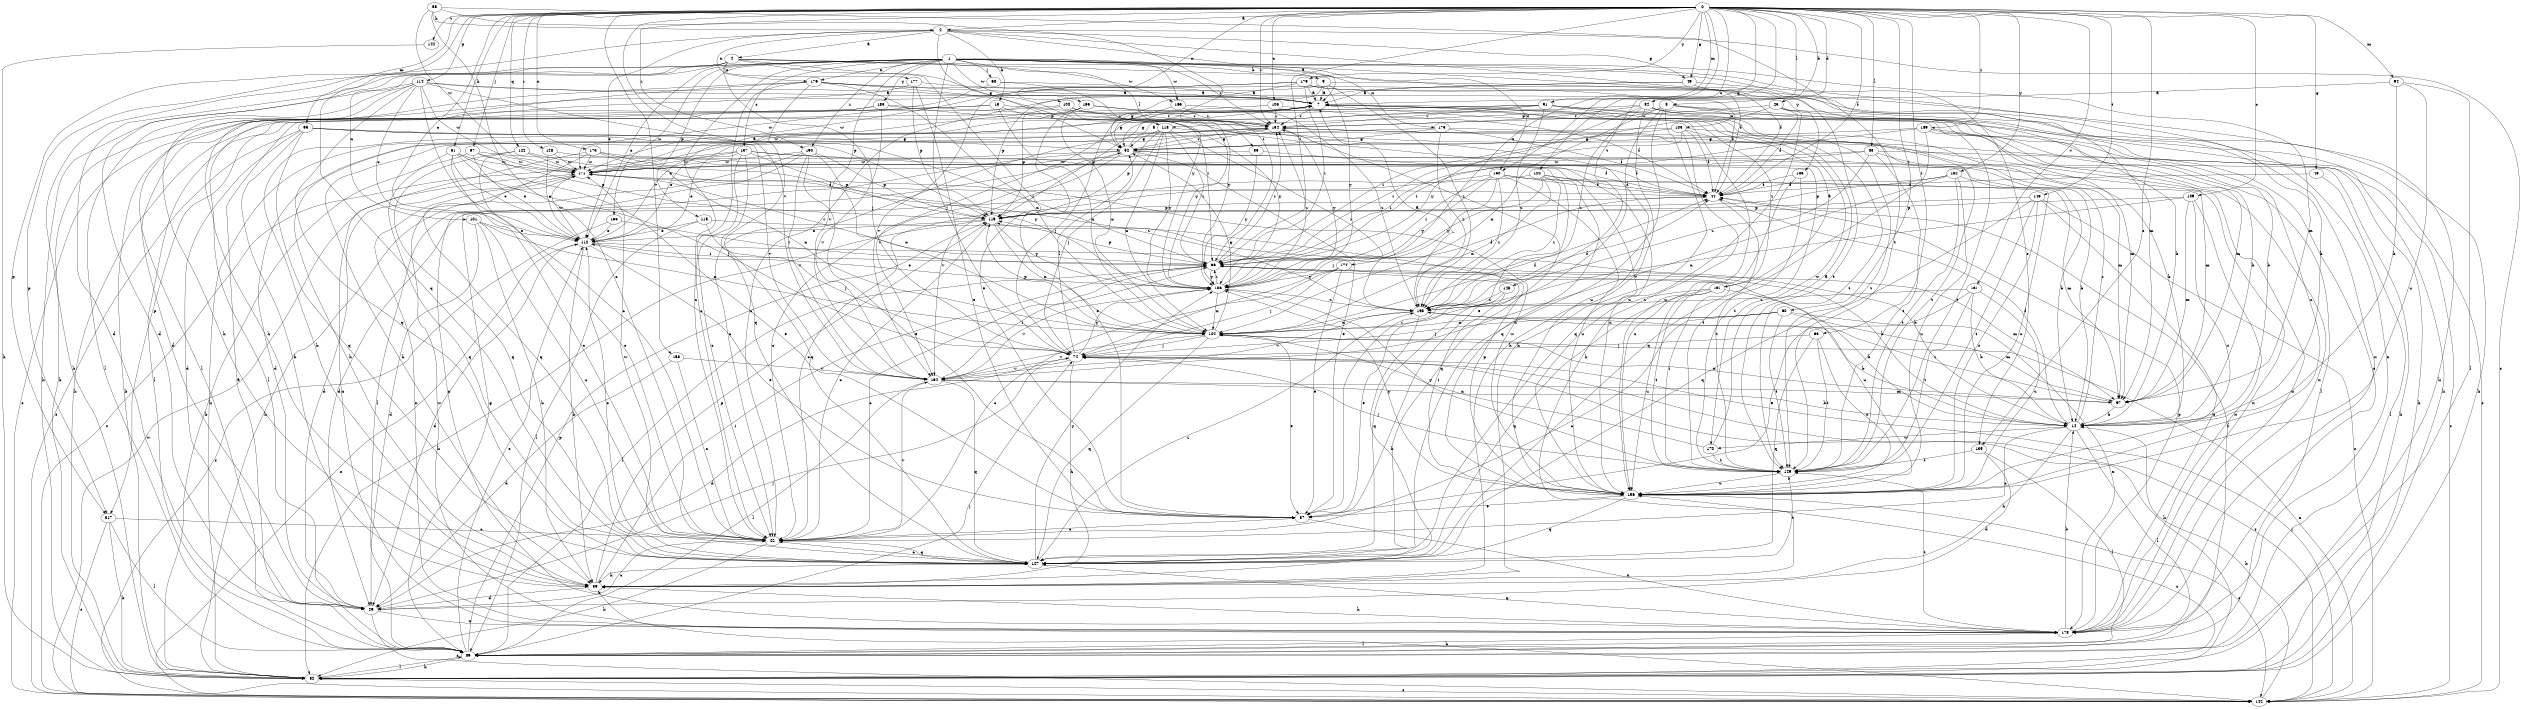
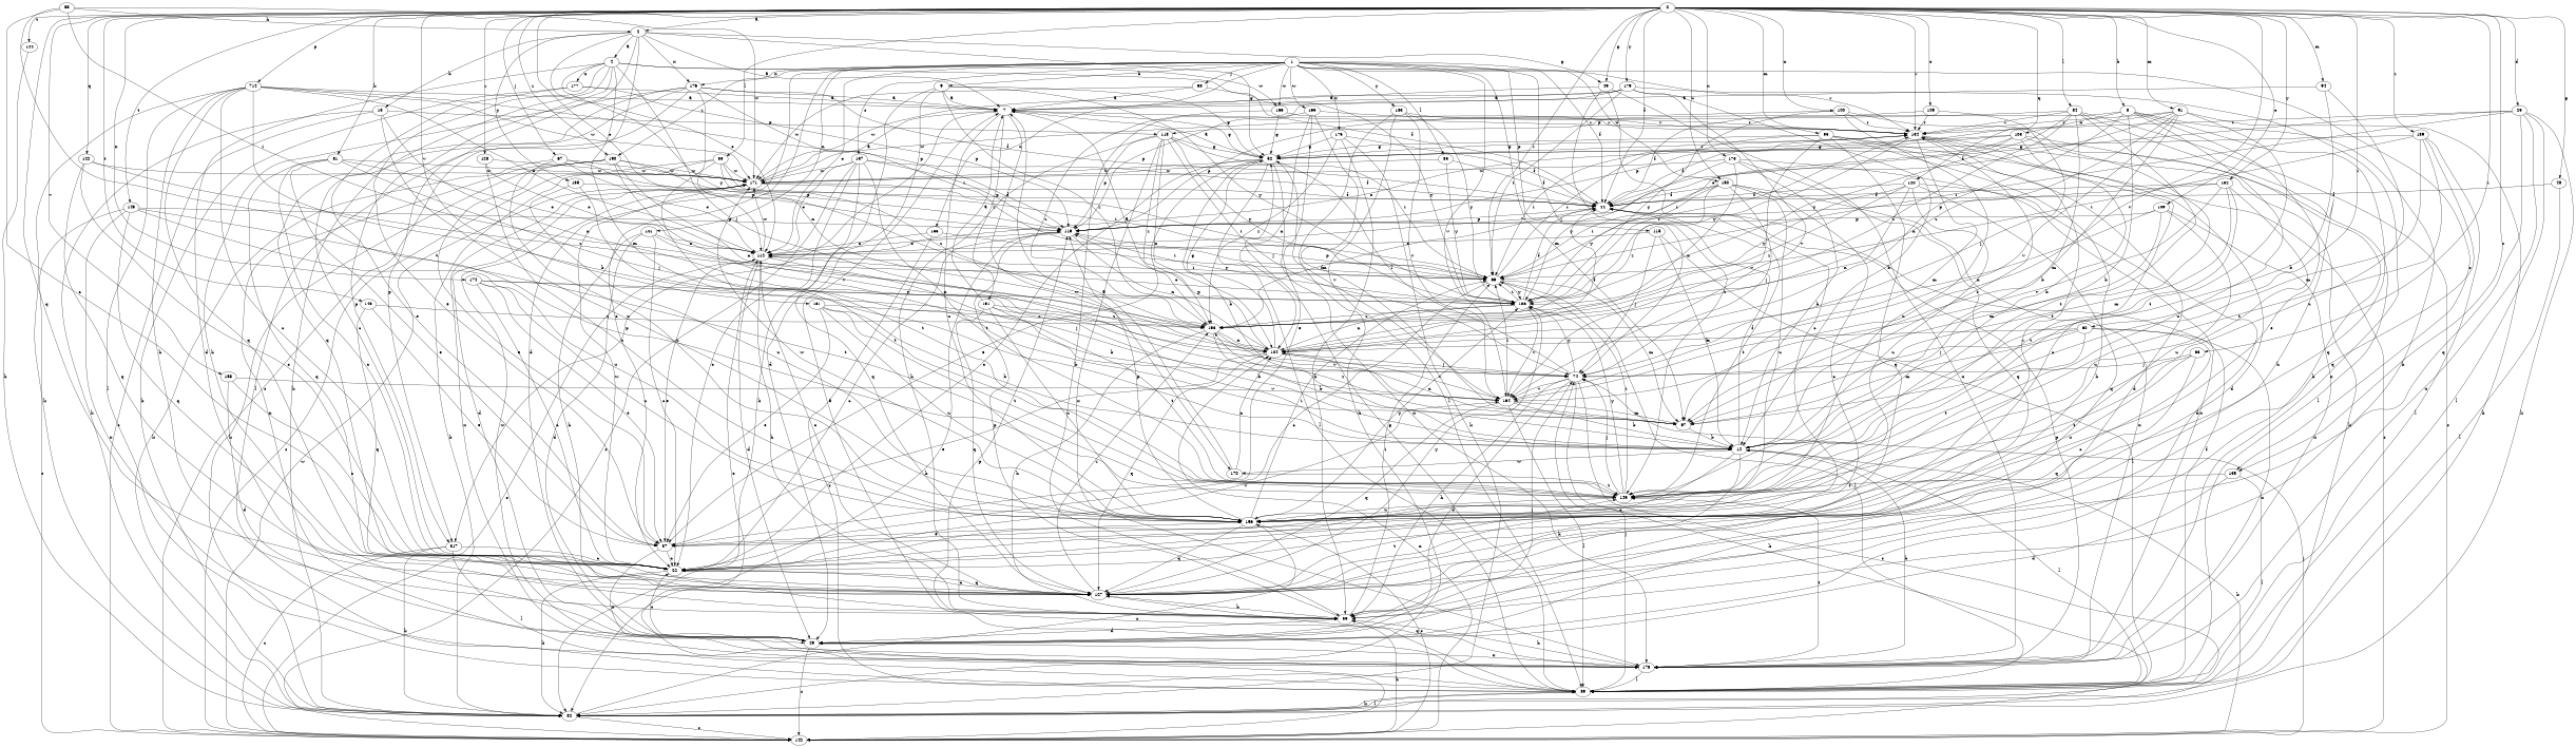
  strict digraph {
    0
    2
    8
    25
    44
    48
    49
    60
    63
    66
    67
    81
    83
    84
    91
    94
    95
    100
    105
    109
    112
-   114
+   114 [label=714]
    120
    122
    127
    128
    134
    135
    143
    144
    148
    150
    158
    161
    164
    173
    174
    179
    182
    189
    190
    176
    4
    7
    13
    52
    n47 [label=317]
    142
    185
    37
    156
    14
    59
    103
    104
    118
    82
    89
    178
    119
    149
    22
    74
    97
    186
    171
    193
    29
    1
    9
    68
    85
    101
    115
    137
    155
    165
    166
    175
    183
    177
    170
    191
    55
    0 -> 2 [label=a]
    0 -> 8 [label=b]
    0 -> 25 [label=d]
    0 -> 44 [label=f]
    0 -> 48 [label=g]
    0 -> 49 [label=g]
    0 -> 60 [label=i]
    0 -> 63 [label=i]
    0 -> 66 [label=i]
    0 -> 67 [label=j]
    0 -> 81 [label=k]
    0 -> 83 [label=l]
    0 -> 84 [label=l]
    0 -> 91 [label=m]
    0 -> 94 [label=m]
    0 -> 95 [label=m]
    0 -> 100 [label=n]
    0 -> 105 [label=o]
    0 -> 109 [label=o]
    0 -> 112 [label=o]
    0 -> 114 [label=p]
    0 -> 120 [label=q]
    0 -> 122 [label=q]
    0 -> 127 [label=q]
    0 -> 128 [label=r]
    0 -> 134 [label=r]
    0 -> 135 [label=s]
    0 -> 143 [label=t]
    0 -> 144 [label=t]
    0 -> 148 [label=t]
    0 -> 150 [label=u]
    0 -> 158 [label=v]
    0 -> 161 [label=v]
    0 -> 164 [label=v]
    0 -> 173 [label=x]
    0 -> 174 [label=x]
    0 -> 179 [label=y]
    0 -> 182 [label=y]
    0 -> 189 [label=z]
    0 -> 190 [label=z]
    2 -> 49 [label=g]
    2 -> 112 [label=o]
    2 -> 176 [label=x]
    2 -> 4 [label=a]
    2 -> 7 [label=a]
    2 -> 13 [label=b]
    2 -> 52 [label=g]
    2 -> n47 [label=p]
    2 -> 142 [label=s]
    2 -> 185 [label=y]
    8 -> 127 [label=q]
    8 -> 37 [label=e]
    8 -> 156 [label=u]
    8 -> 14 [label=b]
    8 -> 59 [label=h]
    8 -> 103 [label=n]
    8 -> 104 [label=n]
    8 -> 118 [label=p]
    25 -> 44 [label=f]
    25 -> 66 [label=i]
    25 -> 127 [label=q]
    25 -> 134 [label=r]
    25 -> 82 [label=k]
-   94 -> 89 [label=l]
+   25 -> 89 [label=l]
    25 -> 178 [label=x]
    44 -> 119 [label=p]
    44 -> 149 [label=t]
    48 -> 44 [label=f]
    48 -> 89 [label=l]
    49 -> 7 [label=a]
    49 -> 178 [label=x]
    49 -> 149 [label=t]
    49 -> 22 [label=c]
    60 -> 104 [label=n]
    60 -> 178 [label=x]
    60 -> 149 [label=t]
    60 -> 22 [label=c]
    60 -> 74 [label=j]
    60 -> 97 [label=m]
    63 -> 127 [label=q]
    63 -> 156 [label=u]
    63 -> 149 [label=t]
    63 -> 74 [label=j]
    66 -> 134 [label=r]
    66 -> 89 [label=l]
    66 -> 119 [label=p]
    66 -> 22 [label=c]
    66 -> 97 [label=m]
    66 -> 186 [label=y]
    67 -> 112 [label=o]
    67 -> 156 [label=u]
    67 -> 82 [label=k]
    67 -> 119 [label=p]
    67 -> 171 [label=w]
    81 -> 112 [label=o]
    81 -> 127 [label=q]
    81 -> 37 [label=e]
    81 -> 22 [label=c]
    81 -> 74 [label=j]
    81 -> 171 [label=w]
    83 -> 66 [label=i]
    83 -> 142 [label=s]
    83 -> 82 [label=k]
    83 -> 149 [label=t]
    83 -> 171 [label=w]
    83 -> 193 [label=z]
    84 -> 134 [label=r]
    84 -> 142 [label=s]
    84 -> 14 [label=b]
    84 -> 59 [label=h]
    84 -> 149 [label=t]
    84 -> 186 [label=y]
    84 -> 171 [label=w]
    84 -> 193 [label=z]
    91 -> 112 [label=o]
    91 -> 134 [label=r]
    91 -> 164 [label=v]
    91 -> 82 [label=k]
    91 -> 119 [label=p]
    91 -> 149 [label=t]
    91 -> 97 [label=m]
    91 -> 193 [label=z]
    94 -> 7 [label=a]
    94 -> 156 [label=u]
    94 -> 14 [label=b]
    95 -> 66 [label=i]
    95 -> 127 [label=q]
    95 -> 164 [label=v]
    95 -> 52 [label=g]
    95 -> 142 [label=s]
    95 -> 59 [label=h]
    95 -> 29 [label=d]
    100 -> 134 [label=r]
    100 -> 156 [label=u]
    100 -> 89 [label=l]
    100 -> 119 [label=p]
    100 -> 186 [label=y]
    105 -> 44 [label=f]
    105 -> 134 [label=r]
    105 -> 74 [label=j]
    109 -> 156 [label=u]
    109 -> 104 [label=n]
    109 -> 178 [label=x]
    109 -> 119 [label=p]
    109 -> 97 [label=m]
    112 -> 66 [label=i]
    112 -> 37 [label=e]
    112 -> 14 [label=b]
    112 -> 59 [label=h]
    112 -> 171 [label=w]
    112 -> 29 [label=d]
    114 -> 112 [label=o]
    114 -> 127 [label=q]
    114 -> 7 [label=a]
    114 -> 14 [label=b]
    114 -> 59 [label=h]
    114 -> 82 [label=k]
    114 -> 89 [label=l]
    114 -> 119 [label=p]
    114 -> 22 [label=c]
    114 -> 171 [label=w]
    120 -> 44 [label=f]
    120 -> 127 [label=q]
    120 -> 156 [label=u]
    120 -> 104 [label=n]
    120 -> 186 [label=y]
    120 -> 193 [label=z]
    120 -> 29 [label=d]
    122 -> 127 [label=q]
    122 -> 22 [label=c]
    122 -> 171 [label=w]
    122 -> 193 [label=z]
    127 -> 112 [label=o]
    127 -> 59 [label=h]
    127 -> 149 [label=t]
    127 -> 22 [label=c]
    127 -> 186 [label=y]
    127 -> 193 [label=z]
    128 -> 112 [label=o]
    128 -> 156 [label=u]
    128 -> 171 [label=w]
    134 -> 52 [label=g]
    134 -> 82 [label=k]
    134 -> 22 [label=c]
    134 -> 97 [label=m]
    134 -> 186 [label=y]
    134 -> 29 [label=d]
    135 -> 89 [label=l]
    135 -> 149 [label=t]
    135 -> 29 [label=d]
    143 -> 127 [label=q]
    143 -> 142 [label=s]
    143 -> 156 [label=u]
    143 -> 178 [label=x]
    143 -> 119 [label=p]
    143 -> 149 [label=t]
    144 -> 82 [label=k]
    148 -> 127 [label=q]
    148 -> 37 [label=e]
    148 -> 193 [label=z]
    150 -> 44 [label=f]
    150 -> 66 [label=i]
    150 -> 156 [label=u]
    150 -> 178 [label=x]
    150 -> 22 [label=c]
    150 -> 74 [label=j]
    150 -> 186 [label=y]
    150 -> 193 [label=z]
    158 -> 164 [label=v]
    158 -> 22 [label=c]
    158 -> 29 [label=d]
    161 -> 37 [label=e]
    161 -> 156 [label=u]
    161 -> 14 [label=b]
    161 -> 149 [label=t]
    161 -> 193 [label=z]
    164 -> 66 [label=i]
    164 -> 127 [label=q]
    164 -> 14 [label=b]
    164 -> 89 [label=l]
    164 -> 97 [label=m]
    173 -> 127 [label=q]
    173 -> 14 [label=b]
    173 -> 104 [label=n]
    173 -> 178 [label=x]
    173 -> 186 [label=y]
    173 -> 171 [label=w]
    174 -> 37 [label=e]
    174 -> 156 [label=u]
    174 -> 22 [label=c]
    174 -> 74 [label=j]
    174 -> 186 [label=y]
    179 -> 66 [label=i]
    179 -> 164 [label=v]
    179 -> 7 [label=a]
    179 -> 14 [label=b]
    179 -> 178 [label=x]
    179 -> 119 [label=p]
    179 -> 171 [label=w]
    182 -> 44 [label=f]
    182 -> 164 [label=v]
    182 -> 156 [label=u]
    182 -> 119 [label=p]
    182 -> 149 [label=t]
    182 -> 97 [label=m]
    189 -> 66 [label=i]
    189 -> 127 [label=q]
    189 -> 52 [label=g]
    189 -> 89 [label=l]
    189 -> 149 [label=t]
    189 -> 97 [label=m]
    190 -> 164 [label=v]
    190 -> 37 [label=e]
    190 -> 104 [label=n]
    190 -> 82 [label=k]
    190 -> 178 [label=x]
    190 -> 119 [label=p]
    190 -> 171 [label=w]
    176 -> 44 [label=f]
    176 -> 66 [label=i]
    176 -> 127 [label=q]
    176 -> 7 [label=a]
    176 -> 59 [label=h]
    176 -> 104 [label=n]
    176 -> 89 [label=l]
    176 -> 22 [label=c]
    4 -> 44 [label=f]
    4 -> n47 [label=p]
    4 -> 37 [label=e]
    4 -> 82 [label=k]
    4 -> 74 [label=j]
    4 -> 97 [label=m]
    4 -> 186 [label=y]
    4 -> 29 [label=d]
    4 -> 166 [label=w]
    4 -> 177 [label=x]
    7 -> 134 [label=r]
    7 -> 52 [label=g]
    7 -> n47 [label=p]
    7 -> 156 [label=u]
    7 -> 170 [label=w]
    7 -> 191 [label=z]
    13 -> 142 [label=s]
    13 -> 156 [label=u]
    13 -> 104 [label=n]
    13 -> 118 [label=p]
    13 -> 82 [label=k]
    52 -> 134 [label=r]
    52 -> 164 [label=v]
    52 -> 7 [label=a]
    52 -> 37 [label=e]
    52 -> 14 [label=b]
    52 -> 89 [label=l]
    52 -> 178 [label=x]
    52 -> 22 [label=c]
    52 -> 171 [label=w]
    n47 -> 142 [label=s]
    n47 -> 82 [label=k]
    n47 -> 89 [label=l]
    n47 -> 22 [label=c]
    142 -> 112 [label=o]
    142 -> 14 [label=b]
    142 -> 59 [label=h]
    142 -> 104 [label=n]
    142 -> 74 [label=j]
    142 -> 171 [label=w]
    185 -> 44 [label=f]
    185 -> 156 [label=u]
    185 -> 149 [label=t]
    37 -> 134 [label=r]
    37 -> 178 [label=x]
    37 -> 22 [label=c]
    156 -> 66 [label=i]
    156 -> 127 [label=q]
    156 -> 142 [label=s]
    156 -> 37 [label=e]
    156 -> 119 [label=p]
    156 -> 186 [label=y]
    156 -> 171 [label=w]
    14 -> 44 [label=f]
    14 -> 134 [label=r]
    14 -> 59 [label=h]
    14 -> 89 [label=l]
    14 -> 22 [label=c]
    14 -> 170 [label=w]
    59 -> 66 [label=i]
    59 -> 119 [label=p]
    59 -> 29 [label=d]
    103 -> 44 [label=f]
    103 -> 66 [label=i]
    103 -> 112 [label=o]
    103 -> 52 [label=g]
    103 -> 14 [label=b]
    103 -> 59 [label=h]
    103 -> 149 [label=t]
    104 -> 44 [label=f]
    104 -> 127 [label=q]
    104 -> 164 [label=v]
    104 -> 52 [label=g]
    104 -> 37 [label=e]
    104 -> 119 [label=p]
    104 -> 74 [label=j]
    118 -> 66 [label=i]
    118 -> 52 [label=g]
    118 -> 59 [label=h]
    118 -> 104 [label=n]
    118 -> 178 [label=x]
    118 -> 119 [label=p]
    118 -> 74 [label=j]
    118 -> 186 [label=y]
    118 -> 193 [label=z]
    82 -> 142 [label=s]
    82 -> 156 [label=u]
    82 -> 89 [label=l]
    89 -> 44 [label=f]
    89 -> 112 [label=o]
    89 -> 7 [label=a]
    89 -> 52 [label=g]
    89 -> 82 [label=k]
    89 -> 119 [label=p]
    89 -> 74 [label=j]
    178 -> 44 [label=p]
    178 -> 127 [label=q]
    178 -> 14 [label=b]
    178 -> 59 [label=h]
    178 -> 89 [label=l]
    178 -> 149 [label=t]
    178 -> 171 [label=w]
    119 -> 112 [label=o]
    119 -> 104 [label=n]
    119 -> 82 [label=k]
    119 -> 22 [label=c]
    119 -> 186 [label=y]
    149 -> 66 [label=i]
    149 -> 156 [label=u]
    149 -> 74 [label=j]
    149 -> 186 [label=y]
    22 -> 127 [label=q]
    22 -> 164 [label=v]
    22 -> 82 [label=k]
    22 -> 171 [label=w]
    74 -> 164 [label=v]
    74 -> 52 [label=l]
    74 -> 142 [label=s]
    74 -> 59 [label=h]
    74 -> 82 [label=k]
    74 -> 186 [label=y]
    74 -> 29 [label=d]
    97 -> 14 [label=b]
    97 -> 104 [label=n]
    97 -> 193 [label=z]
    186 -> 44 [label=f]
    186 -> 66 [label=i]
    186 -> 112 [label=o]
    186 -> 134 [label=r]
    186 -> 164 [label=v]
    186 -> 104 [label=n]
    186 -> 193 [label=z]
    171 -> 44 [label=f]
    171 -> 66 [label=i]
    171 -> 7 [label=a]
    171 -> 178 [label=x]
    171 -> 29 [label=d]
    193 -> 44 [label=f]
    193 -> 164 [label=v]
    193 -> 7 [label=a]
    193 -> 14 [label=b]
    193 -> 59 [label=h]
    193 -> 104 [label=n]
    29 -> 142 [label=s]
    29 -> 178 [label=x]
    29 -> 22 [label=c]
    29 -> 74 [label=j]
    1 -> 44 [label=f]
    1 -> 112 [label=o]
    1 -> 134 [label=r]
    1 -> 135 [label=s]
    1 -> 150 [label=u]
    1 -> 164 [label=v]
    1 -> 190 [label=z]
    1 -> 176 [label=x]
    1 -> 22 [label=c]
    1 -> 74 [label=j]
    1 -> 97 [label=m]
    1 -> 29 [label=d]
    1 -> 9 [label=b]
    1 -> 68 [label=j]
    1 -> 85 [label=l]
    1 -> 101 [label=n]
    1 -> 115 [label=p]
    1 -> 137 [label=s]
    1 -> 155 [label=u]
    1 -> 165 [label=w]
    1 -> 166 [label=w]
    1 -> 175 [label=x]
    1 -> 183 [label=y]
    9 -> 7 [label=a]
    9 -> 52 [label=g]
    9 -> 82 [label=k]
    9 -> 186 [label=y]
    9 -> 193 [label=z]
    9 -> 29 [label=d]
    68 -> 7 [label=a]
    68 -> 186 [label=y]
    68 -> 171 [label=w]
    85 -> 44 [label=f]
    85 -> 186 [label=y]
    85 -> 171 [label=w]
    101 -> 112 [label=o]
    101 -> 59 [label=h]
    101 -> 104 [label=n]
    101 -> 22 [label=c]
    101 -> 29 [label=d]
    115 -> 112 [label=o]
    115 -> 14 [label=b]
    115 -> 89 [label=l]
    115 -> 74 [label=j]
    137 -> 44 [label=f]
    137 -> 112 [label=o]
    137 -> 127 [label=q]
    137 -> 142 [label=s]
    137 -> 119 [label=p]
    137 -> 149 [label=t]
    137 -> 22 [label=c]
    137 -> 171 [label=w]
    155 -> 66 [label=i]
    155 -> 112 [label=o]
    155 -> 142 [label=s]
    165 -> 134 [label=r]
    165 -> 37 [label=e]
    165 -> 59 [label=h]
    165 -> 104 [label=n]
    165 -> 97 [label=m]
    166 -> 134 [label=r]
    166 -> 52 [label=g]
    166 -> 193 [label=z]
    175 -> 44 [label=f]
    175 -> 52 [label=g]
    175 -> 59 [label=h]
    175 -> 82 [label=k]
    175 -> 193 [label=z]
    183 -> 134 [label=r]
    183 -> 164 [label=v]
    183 -> 82 [label=k]
    183 -> 89 [label=l]
    183 -> 186 [label=y]
    177 -> 7 [label=a]
    177 -> 37 [label=e]
    177 -> 82 [label=k]
    177 -> 119 [label=p]
    170 -> 7 [label=a]
    170 -> 104 [label=n]
    170 -> 149 [label=t]
    191 -> 127 [label=q]
    191 -> 7 [label=a]
    191 -> 156 [label=u]
    191 -> 14 [label=b]
    191 -> 149 [label=t]
    191 -> 193 [label=z]
    55 -> 2 [label=h]
    55 -> 66 [label=i]
    55 -> 149 [label=t]
    55 -> 22 [label=c]
    55 -> 171 [label=w]
  }
